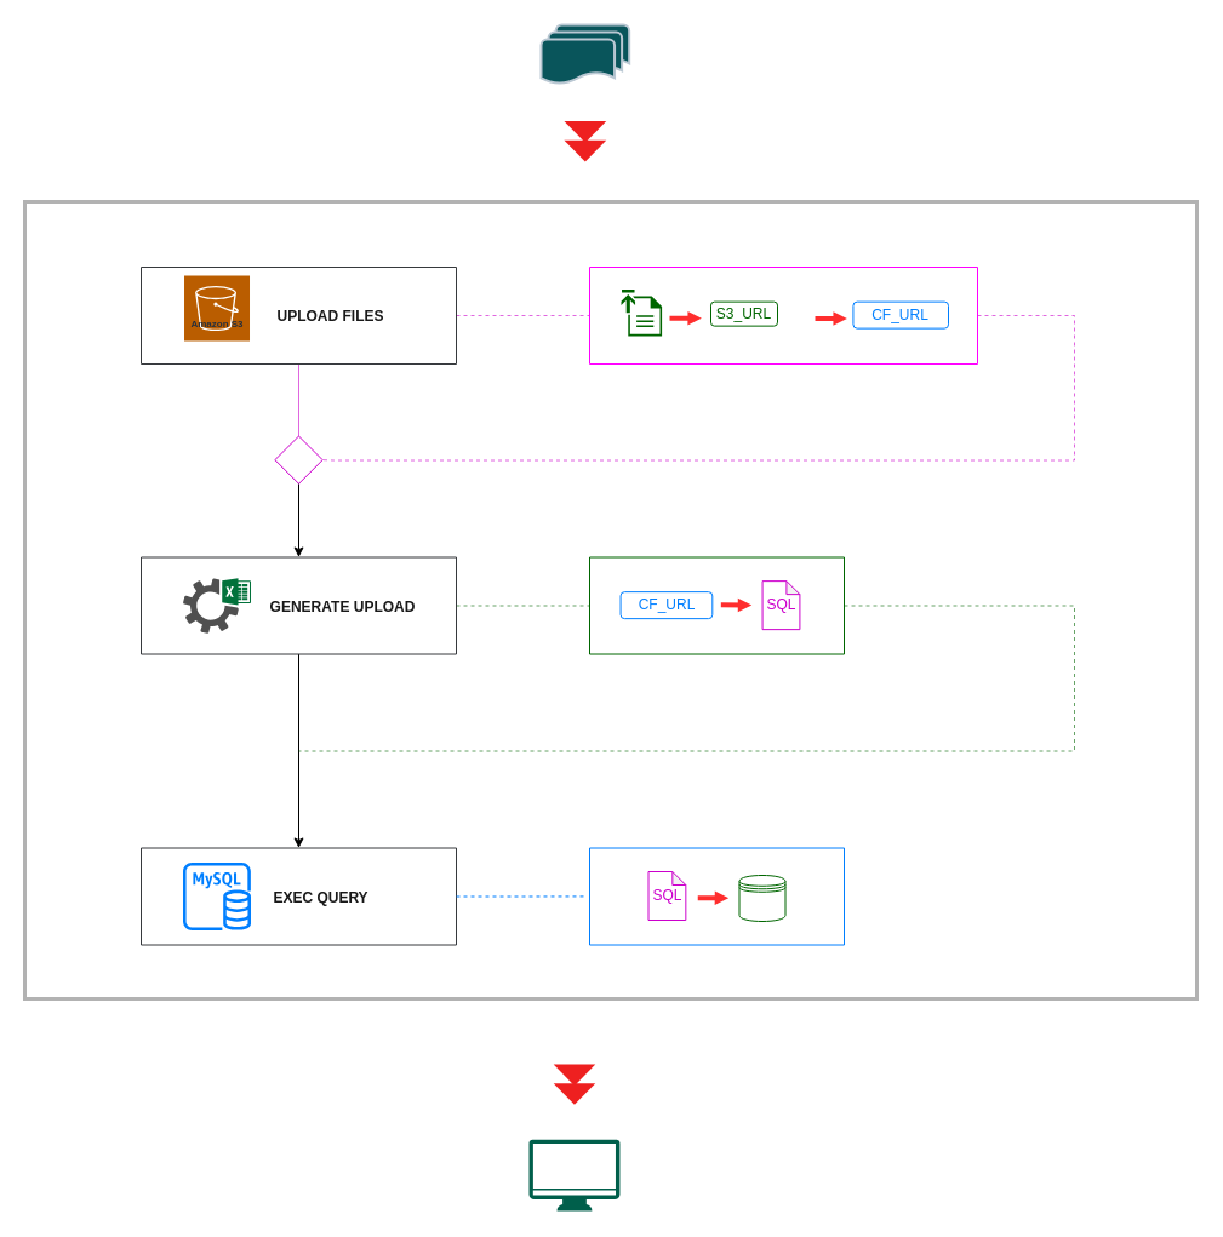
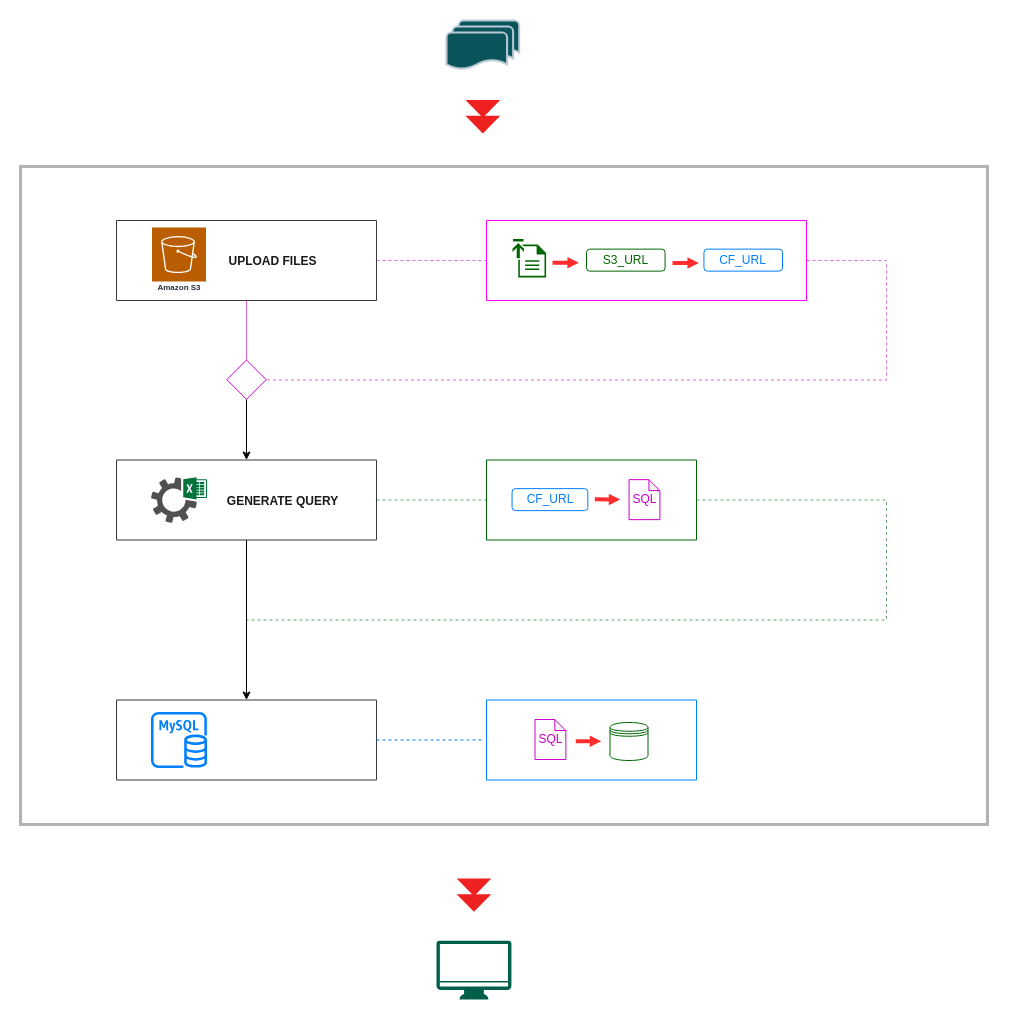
  <mxCell id="0" />
  <mxCell id="1" parent="0" />
  <mxCell id="2" value="" style="whiteSpace=wrap;html=1;strokeColor=#000000;fontColor=#EEEEEE;fillColor=none;strokeWidth=3;rounded=0;glass=0;opacity=30;movable=0;resizable=0;rotatable=0;deletable=0;editable=0;locked=1;connectable=0;" vertex="1" parent="1"><mxGeometry x="20" y="166" width="967" height="658" as="geometry" /></mxCell>
  <mxCell id="3" value="" style="group;movable=0;resizable=0;rotatable=0;deletable=0;editable=0;locked=1;connectable=0;" vertex="1" connectable="0" parent="1"><mxGeometry x="116" y="220" width="770" height="559.5" as="geometry" /></mxCell>
  <mxCell id="4" style="edgeStyle=orthogonalEdgeStyle;rounded=0;orthogonalLoop=1;jettySize=auto;html=1;strokeColor=#CC00CC;endArrow=none;endFill=0;exitX=1;exitY=0.5;exitDx=0;exitDy=0;entryX=0;entryY=0.5;entryDx=0;entryDy=0;dashed=1;opacity=60;" edge="1" parent="3" source="6" target="18"><mxGeometry relative="1" as="geometry"><mxPoint x="284.55" y="48.66" as="sourcePoint" /><mxPoint x="510" y="139.5" as="targetPoint" /><Array as="points" /></mxGeometry></mxCell>
  <mxCell id="5" style="edgeStyle=orthogonalEdgeStyle;rounded=0;orthogonalLoop=1;jettySize=auto;html=1;exitX=0.5;exitY=1;exitDx=0;exitDy=0;entryX=0.5;entryY=0;entryDx=0;entryDy=0;strokeColor=#CC00CC;endArrow=none;endFill=0;opacity=60;strokeWidth=1;" edge="1" parent="3" source="6" target="26"><mxGeometry relative="1" as="geometry" /></mxCell>
  <mxCell id="6" value="" style="swimlane;startSize=0;fillColor=#292929;strokeColor=#36393d;fillStyle=auto;swimlaneLine=1;container=0;strokeWidth=1;" vertex="1" parent="3"><mxGeometry width="260" height="80" as="geometry" /></mxCell>
  <mxCell id="7" value="&lt;p style=&quot;line-height: 100%;&quot;&gt;&lt;font color=&quot;#191919&quot;&gt;&lt;b&gt;UPLOAD FILES&lt;/b&gt;&lt;/font&gt;&lt;/p&gt;" style="text;html=1;align=center;verticalAlign=middle;resizable=0;points=[];autosize=1;strokeColor=none;fillColor=none;fontColor=#EEEEEE;" vertex="1" parent="6"><mxGeometry x="100.51" y="15" width="110" height="50" as="geometry" /></mxCell>
- <mxCell id="8" value="&lt;font style=&quot;font-size: 8px;&quot;&gt;Amazon S3&lt;/font&gt;" style="sketch=0;outlineConnect=0;fontColor=#232F3E;gradientColor=none;strokeColor=#ffffff;fillColor=#BA5D00;dashed=0;verticalLabelPosition=middle;verticalAlign=bottom;align=center;html=1;whiteSpace=wrap;fontSize=10;fontStyle=1;spacing=3;shape=mxgraph.aws4.productIcon;prIcon=mxgraph.aws4.s3;" vertex="1" parent="6"><mxGeometry x="34.51" y="6" width="56" height="50" as="geometry" /></mxCell>
+ <mxCell id="8" value="&lt;font style=&quot;font-size: 8px;&quot;&gt;Amazon S3&lt;/font&gt;" style="sketch=0;outlineConnect=0;fontColor=#232F3E;gradientColor=none;strokeColor=#ffffff;fillColor=#BA5D00;dashed=0;verticalLabelPosition=middle;verticalAlign=bottom;align=center;html=1;whiteSpace=wrap;fontSize=10;fontStyle=1;spacing=3;shape=mxgraph.aws4.productIcon;prIcon=mxgraph.aws4.s3;" vertex="1" parent="6"><mxGeometry x="34.51" y="6" width="56" height="70" as="geometry" /></mxCell>
  <mxCell id="9" style="edgeStyle=orthogonalEdgeStyle;rounded=0;orthogonalLoop=1;jettySize=auto;html=1;exitX=1;exitY=0.5;exitDx=0;exitDy=0;strokeColor=#006600;endArrow=none;endFill=0;dashed=1;opacity=60;" edge="1" parent="3" source="11" target="28"><mxGeometry relative="1" as="geometry" /></mxCell>
  <mxCell id="10" style="edgeStyle=orthogonalEdgeStyle;rounded=0;orthogonalLoop=1;jettySize=auto;html=1;exitX=0.5;exitY=1;exitDx=0;exitDy=0;entryX=0.5;entryY=0;entryDx=0;entryDy=0;strokeColor=#000000;" edge="1" parent="3" source="11" target="14"><mxGeometry relative="1" as="geometry" /></mxCell>
  <mxCell id="11" value="" style="swimlane;startSize=0;fillColor=#292929;strokeColor=#36393d;fillStyle=auto;swimlaneLine=1;" vertex="1" parent="3"><mxGeometry y="239.5" width="260" height="80" as="geometry"><mxRectangle x="168" y="600" width="50" height="40" as="alternateBounds" /></mxGeometry></mxCell>
- <mxCell id="12" value="&lt;p style=&quot;line-height: 100%;&quot;&gt;&lt;font color=&quot;#191919&quot;&gt;&lt;b&gt;GENERATE UPLOAD&lt;/b&gt;&lt;/font&gt;&lt;/p&gt;" style="text;html=1;align=center;verticalAlign=middle;resizable=0;points=[];autosize=1;strokeColor=none;fillColor=none;fontColor=#EEEEEE;" vertex="1" parent="11"><mxGeometry x="100.51" y="15" width="130" height="50" as="geometry" /></mxCell>
+ <mxCell id="12" value="&lt;p style=&quot;line-height: 100%;&quot;&gt;&lt;font color=&quot;#191919&quot;&gt;&lt;b&gt;GENERATE QUERY&lt;/b&gt;&lt;/font&gt;&lt;/p&gt;" style="text;html=1;align=center;verticalAlign=middle;resizable=0;points=[];autosize=1;strokeColor=none;fillColor=none;fontColor=#EEEEEE;" vertex="1" parent="11"><mxGeometry x="100.51" y="15" width="130" height="50" as="geometry" /></mxCell>
  <mxCell id="13" value="" style="sketch=0;pointerEvents=1;shadow=0;dashed=0;html=1;strokeColor=none;fillColor=#505050;labelPosition=center;verticalLabelPosition=bottom;verticalAlign=top;outlineConnect=0;align=center;shape=mxgraph.office.services.excel_services;fontColor=#EEEEEE;aspect=fixed;" vertex="1" parent="11"><mxGeometry x="34.51" y="17.14" width="56" height="45.73" as="geometry" /></mxCell>
  <mxCell id="14" value="" style="swimlane;startSize=0;fillColor=#292929;strokeColor=#36393d;fillStyle=auto;swimlaneLine=1;" vertex="1" parent="3"><mxGeometry y="479.5" width="260" height="80" as="geometry"><mxRectangle x="168" y="600" width="50" height="40" as="alternateBounds" /></mxGeometry></mxCell>
- <mxCell id="15" value="&lt;p style=&quot;line-height: 100%;&quot;&gt;&lt;font color=&quot;#191919&quot;&gt;&lt;b&gt;EXEC QUERY&lt;/b&gt;&lt;/font&gt;&lt;/p&gt;" style="text;html=1;align=center;verticalAlign=middle;resizable=0;points=[];autosize=1;strokeColor=none;fillColor=none;fontColor=#EEEEEE;" vertex="1" parent="14"><mxGeometry x="97.51" y="15" width="100" height="50" as="geometry" /></mxCell>
  <mxCell id="16" value="" style="sketch=0;outlineConnect=0;fontColor=#232F3E;gradientColor=none;fillColor=#007FFF;strokeColor=none;dashed=0;verticalLabelPosition=bottom;verticalAlign=top;align=center;html=1;fontSize=12;fontStyle=0;aspect=fixed;pointerEvents=1;shape=mxgraph.aws4.rds_mysql_instance;" vertex="1" parent="14"><mxGeometry x="34.51" y="12" width="56" height="56" as="geometry" /></mxCell>
  <mxCell id="17" style="edgeStyle=orthogonalEdgeStyle;rounded=0;orthogonalLoop=1;jettySize=auto;html=1;strokeColor=#CC00CC;endArrow=none;endFill=0;entryX=1;entryY=0.5;entryDx=0;entryDy=0;exitX=1;exitY=0.5;exitDx=0;exitDy=0;dashed=1;opacity=60;" edge="1" parent="3" source="18" target="26"><mxGeometry relative="1" as="geometry"><mxPoint x="210" y="209.5" as="targetPoint" /><mxPoint x="620" y="129.5" as="sourcePoint" /><Array as="points"><mxPoint x="770" y="40.5" /><mxPoint x="770" y="159.5" /><mxPoint x="159" y="159.5" /></Array></mxGeometry></mxCell>
  <mxCell id="18" value="" style="swimlane;startSize=0;strokeColor=#FF00FF;fontColor=#EEEEEE;fillColor=#09555B;strokeWidth=1;" vertex="1" parent="3"><mxGeometry x="370" width="320" height="80" as="geometry" /></mxCell>
  <mxCell id="19" value="" style="group;movable=1;resizable=1;rotatable=1;deletable=1;editable=1;locked=0;connectable=1;" vertex="1" connectable="0" parent="18"><mxGeometry x="26" y="18.39" width="270" height="38.5" as="geometry" /></mxCell>
- <mxCell id="20" value="&lt;font color=&quot;#006600&quot;&gt;S3_URL&lt;/font&gt;" style="rounded=1;whiteSpace=wrap;html=1;strokeColor=#006600;fontColor=#EEEEEE;fillColor=none;" vertex="1" parent="19"><mxGeometry x="74.0" y="10.246" width="55" height="20" as="geometry" /></mxCell>
+ <mxCell id="20" value="&lt;font color=&quot;#006600&quot;&gt;S3_URL&lt;/font&gt;" style="rounded=1;whiteSpace=wrap;html=1;strokeColor=#006600;fontColor=#EEEEEE;fillColor=none;" vertex="1" parent="19"><mxGeometry x="74.0" y="10.246" width="78.571" height="22" as="geometry" /></mxCell>
  <mxCell id="21" value="CF_URL" style="rounded=1;whiteSpace=wrap;html=1;strokeColor=#007FFF;fontColor=#007FFF;fillColor=none;" vertex="1" parent="19"><mxGeometry x="191.429" y="10.244" width="78.571" height="22" as="geometry" /></mxCell>
  <mxCell id="22" style="edgeStyle=orthogonalEdgeStyle;rounded=0;orthogonalLoop=1;jettySize=auto;html=1;strokeColor=#FF2E2E;strokeWidth=4;endArrow=block;endFill=1;endSize=1;startSize=6;jumpSize=6;" edge="1" parent="19"><mxGeometry relative="1" as="geometry"><mxPoint x="40.0" y="23.81" as="sourcePoint" /><mxPoint x="66.4" y="23.86" as="targetPoint" /><Array as="points"><mxPoint x="60.0" y="23.81" /><mxPoint x="60.0" y="23.81" /></Array></mxGeometry></mxCell>
  <mxCell id="23" value="" style="sketch=0;pointerEvents=1;shadow=0;dashed=0;html=1;strokeColor=none;fillColor=#006600;labelPosition=center;verticalLabelPosition=bottom;verticalAlign=top;outlineConnect=0;align=center;shape=mxgraph.office.concepts.upload;fontColor=#007FFF;" vertex="1" parent="19"><mxGeometry width="33.6" height="38.5" as="geometry" /></mxCell>
  <mxCell id="24" style="edgeStyle=orthogonalEdgeStyle;rounded=0;orthogonalLoop=1;jettySize=auto;html=1;strokeColor=#FF2E2E;strokeWidth=4;endArrow=block;endFill=1;endSize=1;startSize=6;jumpSize=6;" edge="1" parent="19"><mxGeometry relative="1" as="geometry"><mxPoint x="159.999" y="24.06" as="sourcePoint" /><mxPoint x="186.399" y="24.11" as="targetPoint" /><Array as="points"><mxPoint x="179.999" y="24.06" /><mxPoint x="179.999" y="24.06" /></Array></mxGeometry></mxCell>
  <mxCell id="25" style="edgeStyle=orthogonalEdgeStyle;rounded=0;orthogonalLoop=1;jettySize=auto;html=1;exitX=0.5;exitY=1;exitDx=0;exitDy=0;entryX=0.5;entryY=0;entryDx=0;entryDy=0;strokeColor=#000000;strokeWidth=1;" edge="1" parent="3" source="26" target="11"><mxGeometry relative="1" as="geometry" /></mxCell>
  <mxCell id="26" value="" style="rhombus;whiteSpace=wrap;html=1;strokeColor=#CC00CC;fontColor=#EEEEEE;fillColor=none;" vertex="1" parent="3"><mxGeometry x="110.35" y="139.5" width="39.3" height="39.3" as="geometry" /></mxCell>
  <mxCell id="27" style="edgeStyle=orthogonalEdgeStyle;rounded=0;orthogonalLoop=1;jettySize=auto;html=1;exitX=1;exitY=0.5;exitDx=0;exitDy=0;strokeColor=#006600;endArrow=none;endFill=0;dashed=1;opacity=60;" edge="1" parent="3" source="28"><mxGeometry relative="1" as="geometry"><mxPoint x="130" y="399.5" as="targetPoint" /><Array as="points"><mxPoint x="770" y="279.5" /><mxPoint x="770" y="399.5" /><mxPoint x="140" y="399.5" /></Array></mxGeometry></mxCell>
  <mxCell id="28" value="" style="swimlane;startSize=0;strokeColor=#006600;fontColor=#EEEEEE;fillColor=#09555B;" vertex="1" parent="3"><mxGeometry x="370" y="239.5" width="210" height="80" as="geometry" /></mxCell>
  <mxCell id="29" value="" style="group" vertex="1" connectable="0" parent="28"><mxGeometry x="25.57" y="17.14" width="160" height="45" as="geometry" /></mxCell>
  <mxCell id="30" value="&lt;font color=&quot;#cc00cc&quot;&gt;SQL&lt;/font&gt;" style="shape=note;whiteSpace=wrap;html=1;backgroundOutline=1;darkOpacity=0.05;strokeColor=#CC00CC;fontColor=#EEEEEE;fillColor=none;size=11;aspect=fixed;" vertex="1" parent="29"><mxGeometry x="117.001" y="2.5" width="30.84" height="40" as="geometry" /></mxCell>
  <mxCell id="31" value="CF_URL" style="rounded=1;whiteSpace=wrap;html=1;strokeColor=#007FFF;fontColor=#007FFF;fillColor=none;" vertex="1" parent="29"><mxGeometry y="11.504" width="75.732" height="22" as="geometry" /></mxCell>
  <mxCell id="32" style="edgeStyle=orthogonalEdgeStyle;rounded=0;orthogonalLoop=1;jettySize=auto;html=1;strokeColor=#FF2E2E;strokeWidth=4;endArrow=block;endFill=1;endSize=1;startSize=6;jumpSize=6;" edge="1" parent="29"><mxGeometry relative="1" as="geometry"><mxPoint x="82.747" y="22.21" as="sourcePoint" /><mxPoint x="108.193" y="22.26" as="targetPoint" /><Array as="points"><mxPoint x="102.024" y="22.21" /><mxPoint x="102.024" y="22.21" /></Array></mxGeometry></mxCell>
  <mxCell id="33" value="" style="edgeLabel;html=1;align=center;verticalAlign=middle;resizable=0;points=[];strokeColor=#BAC8D3;fontColor=#EEEEEE;fillColor=#09555B;" vertex="1" connectable="0" parent="32"><mxGeometry x="-0.037" y="-4" relative="1" as="geometry"><mxPoint as="offset" /></mxGeometry></mxCell>
  <mxCell id="34" value="" style="swimlane;startSize=0;strokeColor=#007FFF;fontColor=#EEEEEE;fillColor=#007FFF;" vertex="1" parent="3"><mxGeometry x="370" y="479.5" width="210" height="80" as="geometry" /></mxCell>
  <mxCell id="35" value="" style="group" vertex="1" connectable="0" parent="34"><mxGeometry x="48.501" y="19.5" width="112.999" height="41" as="geometry" /></mxCell>
  <mxCell id="36" value="&lt;font color=&quot;#cc00cc&quot;&gt;SQL&lt;/font&gt;" style="shape=note;whiteSpace=wrap;html=1;backgroundOutline=1;darkOpacity=0.05;strokeColor=#CC00CC;fontColor=#EEEEEE;fillColor=none;size=11;aspect=fixed;" vertex="1" parent="35"><mxGeometry width="30.84" height="40" as="geometry" /></mxCell>
  <mxCell id="37" style="edgeStyle=orthogonalEdgeStyle;rounded=0;orthogonalLoop=1;jettySize=auto;html=1;strokeColor=#FF2E2E;strokeWidth=4;endArrow=block;endFill=1;endSize=1;startSize=6;jumpSize=6;" edge="1" parent="35"><mxGeometry relative="1" as="geometry"><mxPoint x="40.746" y="21.82" as="sourcePoint" /><mxPoint x="66.192" y="21.87" as="targetPoint" /><Array as="points"><mxPoint x="60.023" y="21.82" /><mxPoint x="60.023" y="21.82" /></Array></mxGeometry></mxCell>
  <mxCell id="38" value="" style="edgeLabel;html=1;align=center;verticalAlign=middle;resizable=0;points=[];strokeColor=#BAC8D3;fontColor=#EEEEEE;fillColor=#09555B;" vertex="1" connectable="0" parent="37"><mxGeometry x="-0.037" y="-4" relative="1" as="geometry"><mxPoint as="offset" /></mxGeometry></mxCell>
  <mxCell id="39" value="" style="shape=datastore;whiteSpace=wrap;html=1;strokeColor=#006600;fontColor=#EEEEEE;fillColor=none;aspect=fixed;strokeWidth=1;" vertex="1" parent="35"><mxGeometry x="74.999" y="3" width="38" height="38" as="geometry" /></mxCell>
  <mxCell id="40" style="edgeStyle=orthogonalEdgeStyle;rounded=0;orthogonalLoop=1;jettySize=auto;html=1;exitX=1;exitY=0.5;exitDx=0;exitDy=0;entryX=-0.02;entryY=0.499;entryDx=0;entryDy=0;entryPerimeter=0;strokeColor=#007FFF;endArrow=none;endFill=0;dashed=1;" edge="1" parent="3" source="14" target="34"><mxGeometry relative="1" as="geometry" /></mxCell>
  <mxCell id="41" value="" style="group" vertex="1" connectable="0" parent="1"><mxGeometry x="436" y="880" width="74.93" height="119" as="geometry" /></mxCell>
  <mxCell id="42" value="" style="group" vertex="1" connectable="0" parent="41"><mxGeometry x="15.427" width="44.062" height="29.383" as="geometry" /></mxCell>
  <mxCell id="43" value="" style="group" vertex="1" connectable="0" parent="42"><mxGeometry x="4.743" y="-1.897" width="34.576" height="33.176" as="geometry" /></mxCell>
  <mxCell id="44" value="" style="triangle;whiteSpace=wrap;html=1;strokeColor=none;fontColor=#EEEEEE;fillColor=#EE2020;rotation=90;" vertex="1" parent="43"><mxGeometry x="8.477" y="7.078" width="17.622" height="34.575" as="geometry" /></mxCell>
  <mxCell id="45" value="" style="triangle;whiteSpace=wrap;html=1;strokeColor=none;fontColor=#EEEEEE;fillColor=#EE2020;rotation=90;" vertex="1" parent="43"><mxGeometry x="8.477" y="-8.477" width="17.622" height="34.575" as="geometry" /></mxCell>
  <mxCell id="46" value="" style="sketch=0;pointerEvents=1;shadow=0;dashed=0;html=1;strokeColor=none;fillColor=#005F4B;labelPosition=center;verticalLabelPosition=bottom;verticalAlign=top;align=center;outlineConnect=0;shape=mxgraph.veeam2.monitor;fontColor=#EEEEEE;" vertex="1" parent="41"><mxGeometry y="60.235" width="74.93" height="58.765" as="geometry" /></mxCell>
  <mxCell id="47" value="" style="group" vertex="1" connectable="0" parent="1"><mxGeometry x="446" y="20" width="72.68" height="111" as="geometry" /></mxCell>
  <mxCell id="48" value="" style="group" vertex="1" connectable="0" parent="47"><mxGeometry x="14.146" y="81.4" width="44.386" height="29.6" as="geometry" /></mxCell>
  <mxCell id="49" value="" style="group" vertex="1" connectable="0" parent="48"><mxGeometry x="4.778" y="-1.911" width="34.831" height="33.421" as="geometry" /></mxCell>
  <mxCell id="50" value="" style="triangle;whiteSpace=wrap;html=1;strokeColor=none;fontColor=#EEEEEE;fillColor=#EE2020;rotation=90;" vertex="1" parent="49"><mxGeometry x="8.54" y="7.131" width="17.752" height="34.83" as="geometry" /></mxCell>
  <mxCell id="51" value="" style="triangle;whiteSpace=wrap;html=1;strokeColor=none;fontColor=#EEEEEE;fillColor=#EE2020;rotation=90;" vertex="1" parent="49"><mxGeometry x="8.54" y="-8.539" width="17.752" height="34.83" as="geometry" /></mxCell>
  <mxCell id="52" value="z" style="group" vertex="1" connectable="0" parent="47"><mxGeometry width="72.68" height="48.459" as="geometry" /></mxCell>
  <mxCell id="53" value="" style="strokeWidth=2;html=1;shape=mxgraph.flowchart.document2;whiteSpace=wrap;size=0.25;strokeColor=#BAC8D3;fontColor=#EEEEEE;fillColor=#09555B;" vertex="1" parent="52"><mxGeometry x="12.113" width="60.567" height="36.344" as="geometry" /></mxCell>
  <mxCell id="54" value="" style="strokeWidth=2;html=1;shape=mxgraph.flowchart.document2;whiteSpace=wrap;size=0.25;strokeColor=#BAC8D3;fontColor=#EEEEEE;fillColor=#09555B;" vertex="1" parent="52"><mxGeometry x="6.057" y="6.057" width="60.567" height="36.344" as="geometry" /></mxCell>
  <mxCell id="55" value="" style="strokeWidth=2;html=1;shape=mxgraph.flowchart.document2;whiteSpace=wrap;size=0.25;strokeColor=#BAC8D3;fontColor=#EEEEEE;fillColor=#09555B;" vertex="1" parent="52"><mxGeometry y="12.115" width="60.567" height="36.344" as="geometry" /></mxCell>
